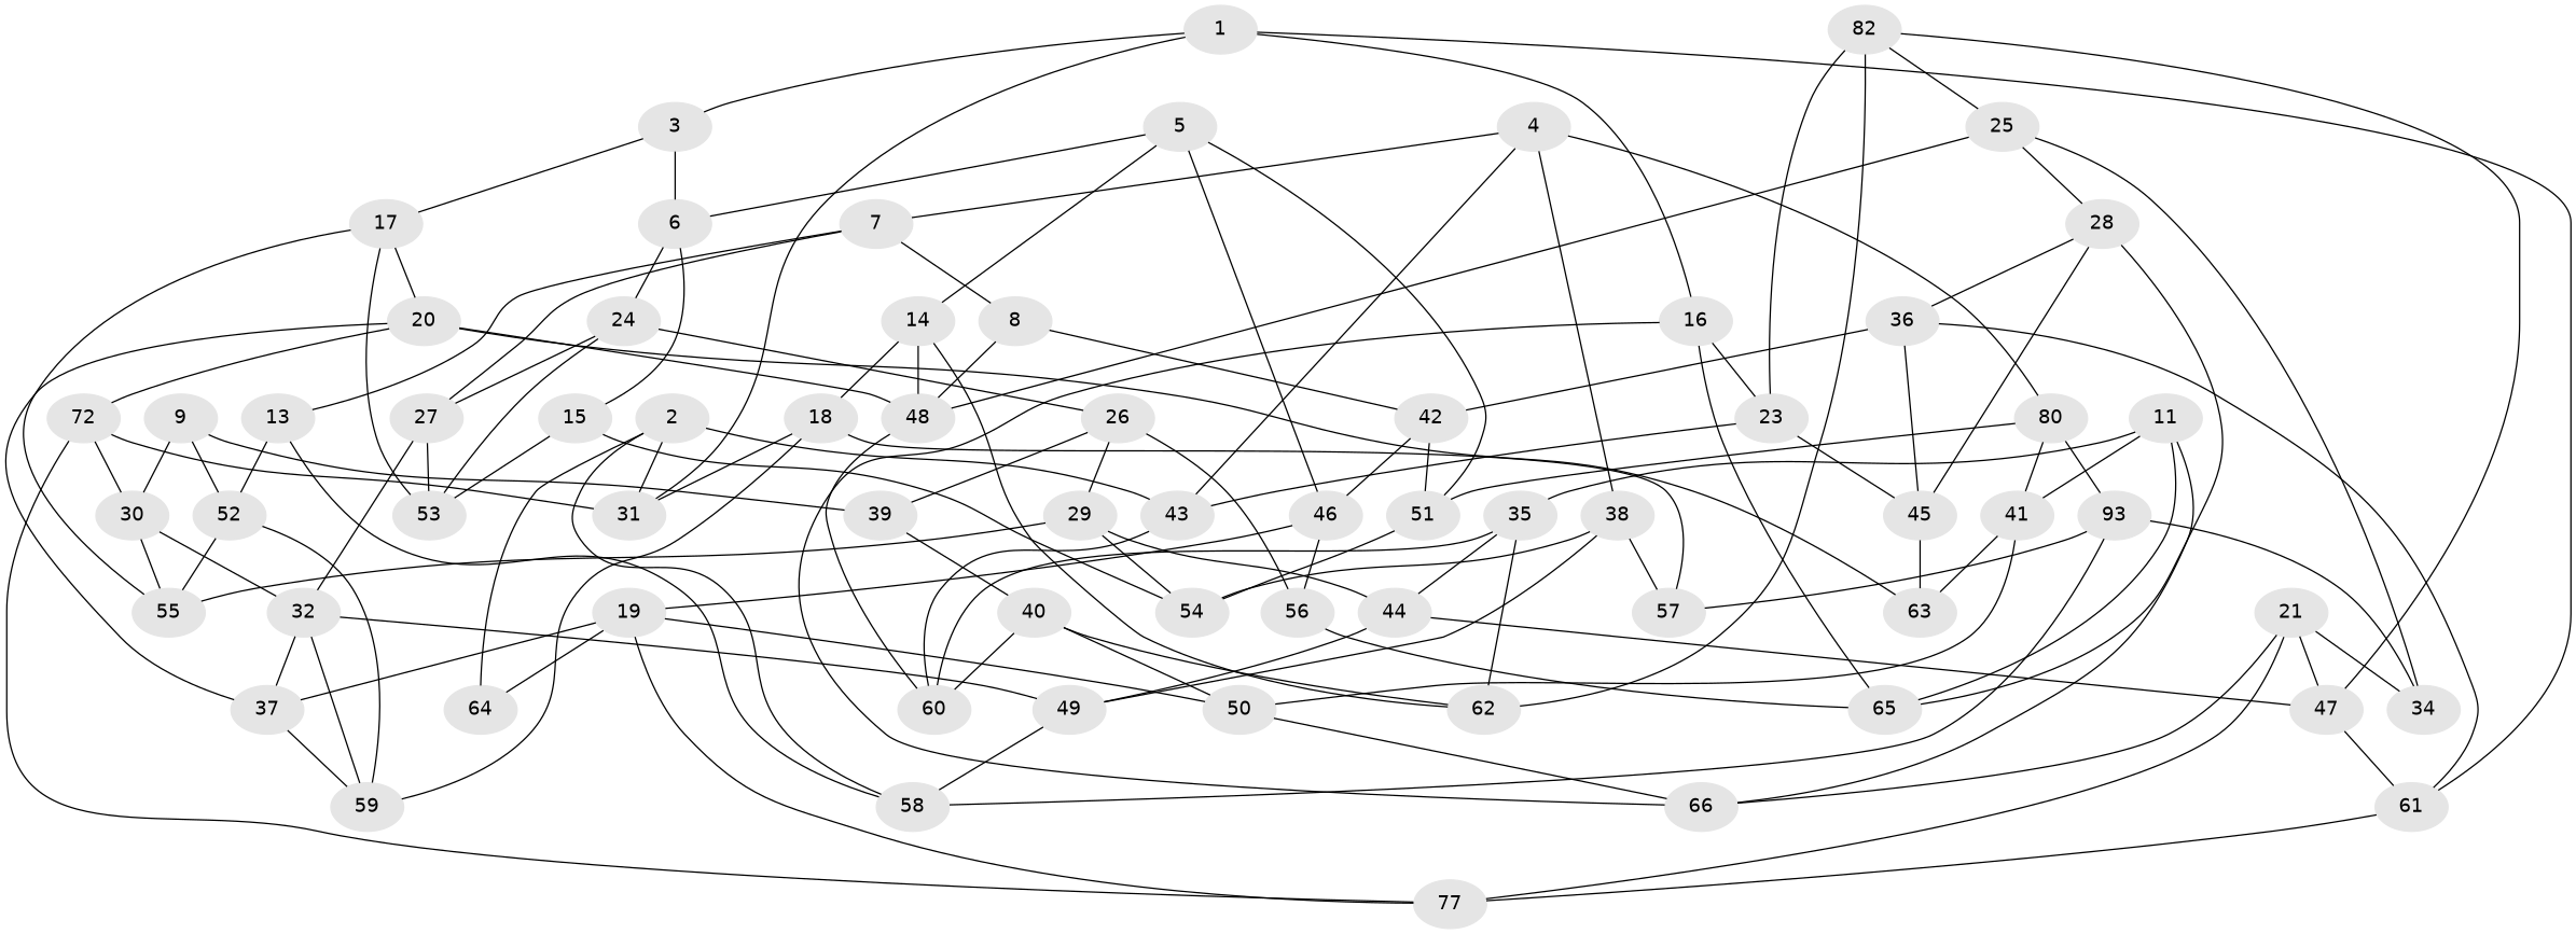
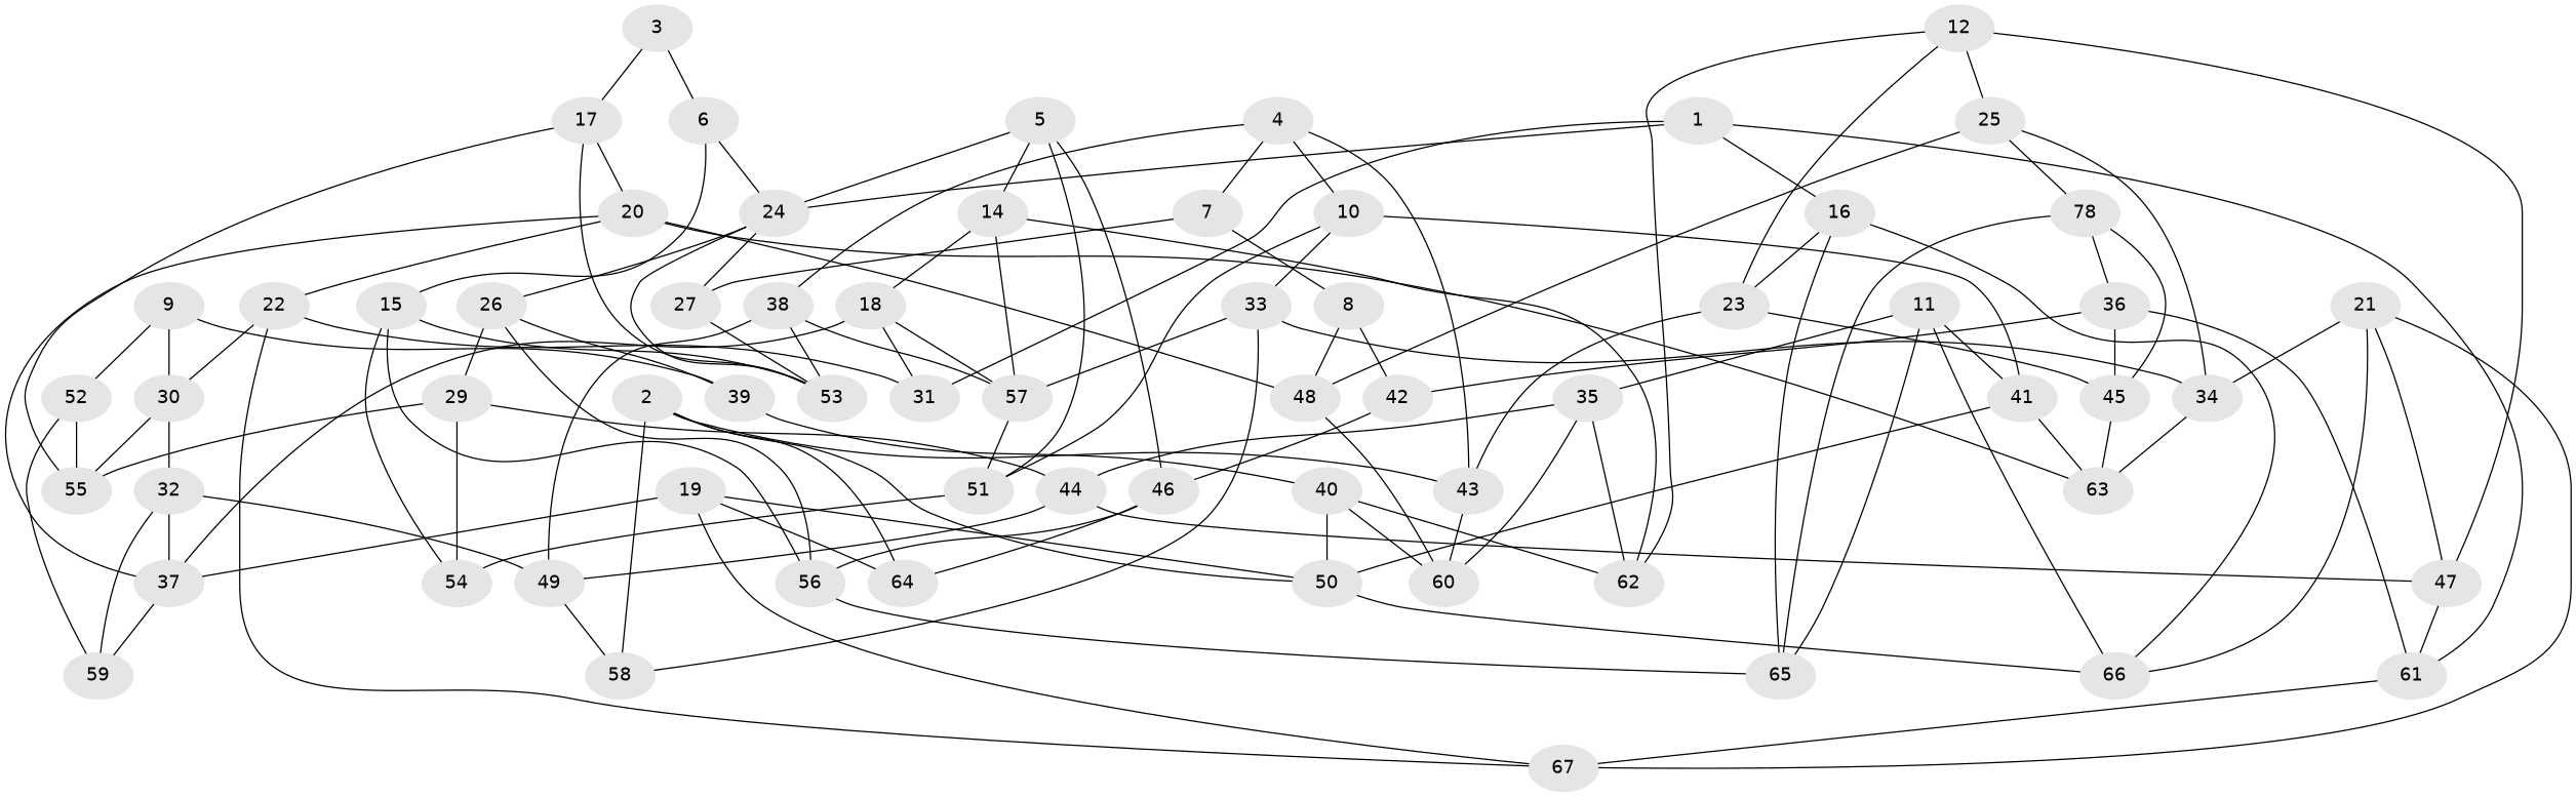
  graph {
    fontname="DejaVu Sans"
    node [color=gray90 fontname="DejaVu Sans" style=filled]
    edge [fontname="DejaVu Sans"]
    1
    3
    16
    31
    61
    6
    17
    65
    66
    23
-   67 [label=77]
+   67
    2
    43
    58
    64
    60
    15
    24
    53
    20
    55
    4
    7
-   10 [label=80]
+   10
    38
    8
-   13
    27
    51
-   33 [label=93]
+   33
    41
    57
    54
    49
    5
    14
    46
    62
    18
    56
    26
    42
    48
    52
    32
    9
    30
    39
    40
    59
    34
    63
    50
    11
    35
    44
-   12 [label=82]
+   12
    25
    47
    45
-   28
+   28 [label=78]
    37
-   22 [label=72]
+   22
    19
    21
    29
    36
-   1 -- 3
+   1 -- 24
    1 -- 16
    1 -- 31
    1 -- 61
    3 -- 6
    3 -- 17
    16 -- 65
    16 -- 66
    16 -- 23
    61 -- 67
    6 -- 15
    6 -- 24
    17 -- 53
    17 -- 20
    17 -- 55
    23 -- 43
    23 -- 45
-   2 -- 31
+   2 -- 50
    2 -- 43
    2 -- 58
    2 -- 64
    43 -- 60
    15 -- 53
    15 -- 54
+   15 -- 56
    24 -- 53
    24 -- 27
    24 -- 26
    20 -- 48
    20 -- 63
    20 -- 37
    20 -- 22
    4 -- 43
    4 -- 7
    4 -- 10
    4 -- 38
    7 -- 8
-   7 -- 13
    7 -- 27
    10 -- 51
    10 -- 33
    10 -- 41
    38 -- 57
-   38 -- 54
+   38 -- 53
    38 -- 49
    8 -- 42
    8 -- 48
-   13 -- 58
-   13 -- 52
    27 -- 53
-   27 -- 32
    51 -- 54
    33 -- 58
    33 -- 57
    33 -- 34
    41 -- 63
    41 -- 50
    49 -- 58
-   5 -- 6
+   5 -- 24
    5 -- 51
    5 -- 14
    5 -- 46
-   14 -- 48
+   14 -- 57
    14 -- 62
    14 -- 18
-   46 -- 19
+   46 -- 64
    46 -- 56
    18 -- 31
    18 -- 57
-   18 -- 59
+   18 -- 37
    56 -- 65
    26 -- 56
    26 -- 39
    26 -- 29
-   42 -- 51
+   57 -- 51
    42 -- 46
    48 -- 60
    52 -- 55
    52 -- 59
    32 -- 49
    32 -- 59
    32 -- 37
    9 -- 52
    9 -- 30
    9 -- 39
    30 -- 55
    30 -- 32
    39 -- 40
    40 -- 60
    40 -- 62
    40 -- 50
+   34 -- 63
    50 -- 66
    11 -- 65
    11 -- 66
    11 -- 41
    11 -- 35
    35 -- 60
    35 -- 62
    35 -- 44
    44 -- 49
    44 -- 47
    12 -- 23
    12 -- 62
    12 -- 25
    12 -- 47
    25 -- 48
    25 -- 34
    25 -- 28
    47 -- 61
    45 -- 63
    28 -- 65
    28 -- 45
    28 -- 36
    37 -- 59
    22 -- 31
    22 -- 67
    22 -- 30
    19 -- 67
    19 -- 64
    19 -- 50
    19 -- 37
    21 -- 66
    21 -- 67
    21 -- 34
    21 -- 47
    29 -- 55
    29 -- 54
    29 -- 44
    36 -- 61
    36 -- 42
    36 -- 45
  }
